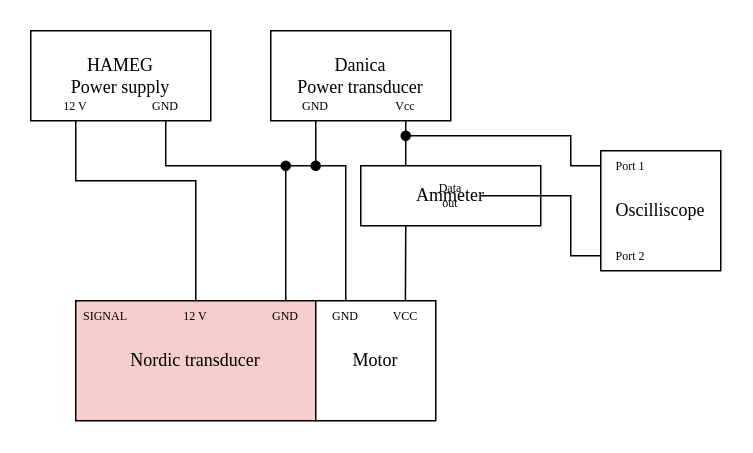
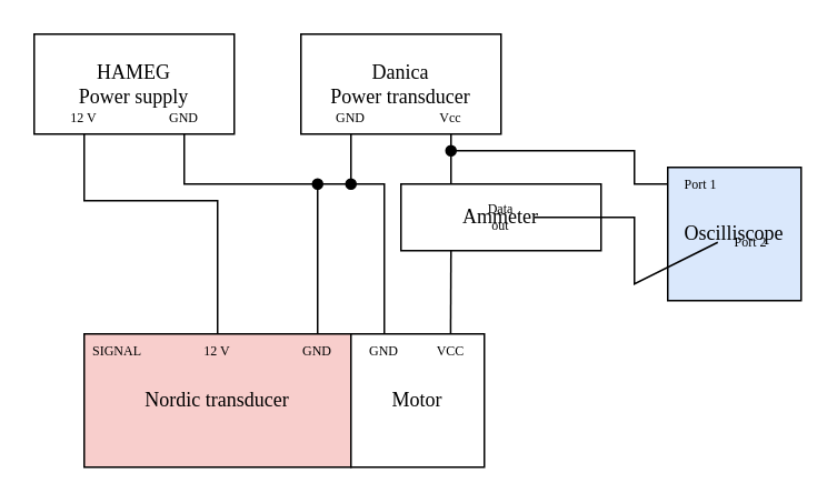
  <mxCell id="0" />
  <mxCell id="1" parent="0" />
  <mxCell id="2" value="HAMEG&lt;div&gt;Power supply&lt;/div&gt;" style="rounded=0;whiteSpace=wrap;html=1;fontFamily=Tahoma;" parent="1" vertex="1"><mxGeometry x="20" y="20" width="120" height="60" as="geometry" /></mxCell>
  <mxCell id="3" value="Danica&lt;div&gt;Power transducer&lt;/div&gt;" style="rounded=0;whiteSpace=wrap;html=1;fontFamily=Tahoma;" parent="1" vertex="1"><mxGeometry x="180" y="20" width="120" height="60" as="geometry" /></mxCell>
  <mxCell id="4" value="Nordic transducer" style="rounded=0;whiteSpace=wrap;html=1;fontFamily=Tahoma;fillColor=#f8cecc;" parent="1" vertex="1"><mxGeometry x="50" y="200" width="160" height="80" as="geometry" /></mxCell>
  <mxCell id="5" value="12 V" style="text;html=1;align=center;verticalAlign=middle;whiteSpace=wrap;rounded=0;fontFamily=Tahoma;fontSize=8;" parent="1" vertex="1"><mxGeometry x="20" y="60" width="60" height="20" as="geometry" /></mxCell>
  <mxCell id="6" value="GND" style="text;html=1;align=center;verticalAlign=middle;whiteSpace=wrap;rounded=0;fontFamily=Tahoma;fontSize=8;" parent="1" vertex="1"><mxGeometry x="80" y="60" width="60" height="20" as="geometry" /></mxCell>
  <mxCell id="7" value="GND" style="text;html=1;align=center;verticalAlign=middle;whiteSpace=wrap;rounded=0;fontFamily=Tahoma;fontSize=8;" parent="1" vertex="1"><mxGeometry x="180" y="60" width="60" height="20" as="geometry" /></mxCell>
  <mxCell id="8" value="Vcc" style="text;html=1;align=center;verticalAlign=middle;whiteSpace=wrap;rounded=0;fontFamily=Tahoma;fontSize=8;" parent="1" vertex="1"><mxGeometry x="240" y="60" width="60" height="20" as="geometry" /></mxCell>
  <mxCell id="9" value="12 V" style="text;html=1;align=center;verticalAlign=middle;whiteSpace=wrap;rounded=0;fontFamily=Tahoma;fontSize=8;" parent="1" vertex="1"><mxGeometry x="110" y="200" width="40" height="20" as="geometry" /></mxCell>
  <mxCell id="10" value="GND" style="text;html=1;align=center;verticalAlign=middle;whiteSpace=wrap;rounded=0;fontFamily=Tahoma;fontSize=8;" parent="1" vertex="1"><mxGeometry x="170" y="200" width="40" height="20" as="geometry" /></mxCell>
  <mxCell id="11" value="Motor" style="rounded=0;whiteSpace=wrap;html=1;fontFamily=Tahoma;" parent="1" vertex="1"><mxGeometry x="210" y="200" width="80" height="80" as="geometry" /></mxCell>
  <mxCell id="12" value="SIGNAL" style="text;html=1;align=center;verticalAlign=middle;whiteSpace=wrap;rounded=0;fontFamily=Tahoma;fontSize=8;" parent="1" vertex="1"><mxGeometry x="50" y="200" width="40" height="20" as="geometry" /></mxCell>
  <mxCell id="13" value="VCC" style="text;html=1;align=center;verticalAlign=middle;whiteSpace=wrap;rounded=0;fontFamily=Tahoma;fontSize=8;" parent="1" vertex="1"><mxGeometry x="250" y="200" width="40" height="20" as="geometry" /></mxCell>
  <mxCell id="14" value="GND" style="text;html=1;align=center;verticalAlign=middle;whiteSpace=wrap;rounded=0;fontFamily=Tahoma;fontSize=8;" parent="1" vertex="1"><mxGeometry x="210" y="200" width="40" height="20" as="geometry" /></mxCell>
  <mxCell id="15" value="" style="endArrow=none;html=1;rounded=0;exitX=0.5;exitY=0;exitDx=0;exitDy=0;entryX=0.5;entryY=1;entryDx=0;entryDy=0;" parent="1" source="9" target="5" edge="1"><mxGeometry width="50" height="50" relative="1" as="geometry"><mxPoint x="110" y="140" as="sourcePoint" /><mxPoint x="160" y="90" as="targetPoint" /><Array as="points"><mxPoint x="130" y="120" /><mxPoint x="50" y="120" /></Array></mxGeometry></mxCell>
  <mxCell id="16" value="" style="endArrow=none;html=1;rounded=0;entryX=0.5;entryY=1;entryDx=0;entryDy=0;exitX=0.5;exitY=0;exitDx=0;exitDy=0;" parent="1" source="10" edge="1"><mxGeometry width="50" height="50" relative="1" as="geometry"><mxPoint x="190" y="140" as="sourcePoint" /><mxPoint x="110" y="80" as="targetPoint" /><Array as="points"><mxPoint x="190" y="110" /><mxPoint x="110" y="110" /></Array></mxGeometry></mxCell>
  <mxCell id="17" value="" style="endArrow=oval;html=1;rounded=0;exitX=0.5;exitY=1;exitDx=0;exitDy=0;startArrow=none;startFill=0;endFill=1;" parent="1" source="7" edge="1"><mxGeometry width="50" height="50" relative="1" as="geometry"><mxPoint x="270" y="130" as="sourcePoint" /><mxPoint x="190" y="110" as="targetPoint" /><Array as="points"><mxPoint x="210" y="110" /></Array></mxGeometry></mxCell>
  <mxCell id="18" value="" style="endArrow=oval;html=1;rounded=0;exitX=0.5;exitY=0;exitDx=0;exitDy=0;startArrow=none;startFill=0;endFill=1;" parent="1" source="14" edge="1"><mxGeometry width="50" height="50" relative="1" as="geometry"><mxPoint x="330" y="160" as="sourcePoint" /><mxPoint x="210" y="110" as="targetPoint" /><Array as="points"><mxPoint x="230" y="110" /></Array></mxGeometry></mxCell>
  <mxCell id="19" value="" style="endArrow=none;html=1;rounded=0;exitX=0.25;exitY=0;exitDx=0;exitDy=0;entryX=0.5;entryY=1;entryDx=0;entryDy=0;" parent="1" source="23" target="8" edge="1"><mxGeometry width="50" height="50" relative="1" as="geometry"><mxPoint x="350" y="130" as="sourcePoint" /><mxPoint x="400" y="80" as="targetPoint" /></mxGeometry></mxCell>
- <mxCell id="20" value="&lt;font&gt;Oscilliscope&lt;/font&gt;" style="rounded=0;whiteSpace=wrap;html=1;fontFamily=Tahoma;" parent="1" vertex="1"><mxGeometry x="400" y="100" width="80" height="80" as="geometry" /></mxCell>
+ <mxCell id="20" value="&lt;font&gt;Oscilliscope&lt;/font&gt;" style="rounded=0;whiteSpace=wrap;html=1;fontFamily=Tahoma;fillColor=#dae8fc;" parent="1" vertex="1"><mxGeometry x="400" y="100" width="80" height="80" as="geometry" /></mxCell>
  <mxCell id="21" value="Port 1" style="text;html=1;align=center;verticalAlign=middle;whiteSpace=wrap;rounded=0;fontFamily=Tahoma;fontSize=8;" parent="1" vertex="1"><mxGeometry x="400" y="100" width="40" height="20" as="geometry" /></mxCell>
  <mxCell id="22" value="" style="endArrow=oval;html=1;rounded=0;exitX=0;exitY=0.5;exitDx=0;exitDy=0;endFill=1;" parent="1" source="21" edge="1"><mxGeometry width="50" height="50" relative="1" as="geometry"><mxPoint x="20" y="280" as="sourcePoint" /><mxPoint x="270" y="90" as="targetPoint" /><Array as="points"><mxPoint x="380" y="110" /><mxPoint x="380" y="90" /></Array></mxGeometry></mxCell>
  <mxCell id="23" value="&lt;font&gt;Ammeter&lt;/font&gt;" style="rounded=0;whiteSpace=wrap;html=1;fontFamily=Tahoma;" parent="1" vertex="1"><mxGeometry x="240" y="110" width="120" height="40" as="geometry" /></mxCell>
  <mxCell id="24" value="" style="endArrow=none;html=1;rounded=0;exitX=0.25;exitY=0;exitDx=0;exitDy=0;entryX=0.25;entryY=1;entryDx=0;entryDy=0;" parent="1" target="23" edge="1"><mxGeometry width="50" height="50" relative="1" as="geometry"><mxPoint x="269.78" y="200" as="sourcePoint" /><mxPoint x="269.78" y="170" as="targetPoint" /></mxGeometry></mxCell>
  <mxCell id="25" value="Data&lt;br&gt;out" style="text;html=1;align=center;verticalAlign=middle;whiteSpace=wrap;rounded=0;fontFamily=Tahoma;fontSize=8;" parent="1" vertex="1"><mxGeometry x="280" y="120" width="40" height="20" as="geometry" /></mxCell>
  <mxCell id="26" value="" style="endArrow=none;html=1;rounded=0;entryX=1;entryY=0.5;entryDx=0;entryDy=0;exitX=0;exitY=0.5;exitDx=0;exitDy=0;" parent="1" source="27" target="25" edge="1"><mxGeometry width="50" height="50" relative="1" as="geometry"><mxPoint x="390" y="160" as="sourcePoint" /><mxPoint x="270.22" y="170" as="targetPoint" /><Array as="points"><mxPoint x="380" y="170" /><mxPoint x="380" y="130" /></Array></mxGeometry></mxCell>
- <mxCell id="27" value="Port 2" style="text;html=1;align=center;verticalAlign=middle;whiteSpace=wrap;rounded=0;fontFamily=Tahoma;fontSize=8;" parent="1" vertex="1"><mxGeometry x="400" y="160" width="40" height="20" as="geometry" /></mxCell>
+ <mxCell id="27" value="Port 2" style="text;html=1;align=center;verticalAlign=middle;whiteSpace=wrap;rounded=0;fontFamily=Tahoma;fontSize=8;" parent="1" vertex="1"><mxGeometry x="430" y="135" width="40" height="20" as="geometry" /></mxCell>
